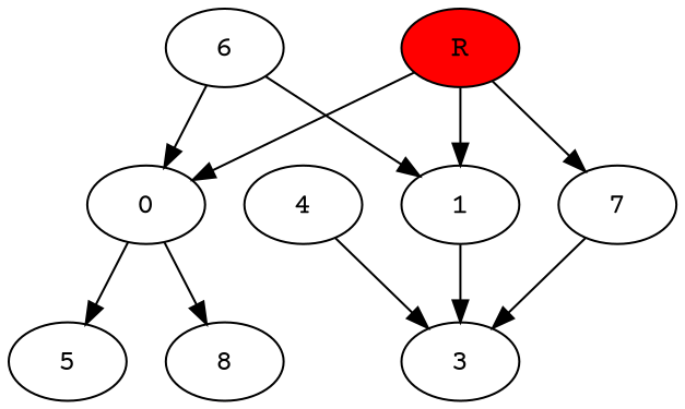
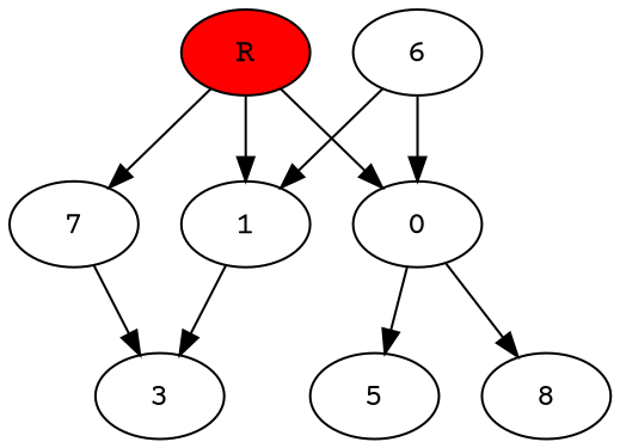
  digraph {
    fontname="Courier Prime"
    node [fontname="Courier Prime"]
    edge [fontname="Courier Prime"]
    1
    3
    n3 [label=0]
    5
    8
-   4
    6
    7
    R [fillcolor="#ff0000" style=filled]
    1 -> 3
    n3 -> 5
    n3 -> 8
-   4 -> 3
    6 -> 1
    6 -> n3
    7 -> 3
    R -> 1
    R -> n3
    R -> 7
  }
